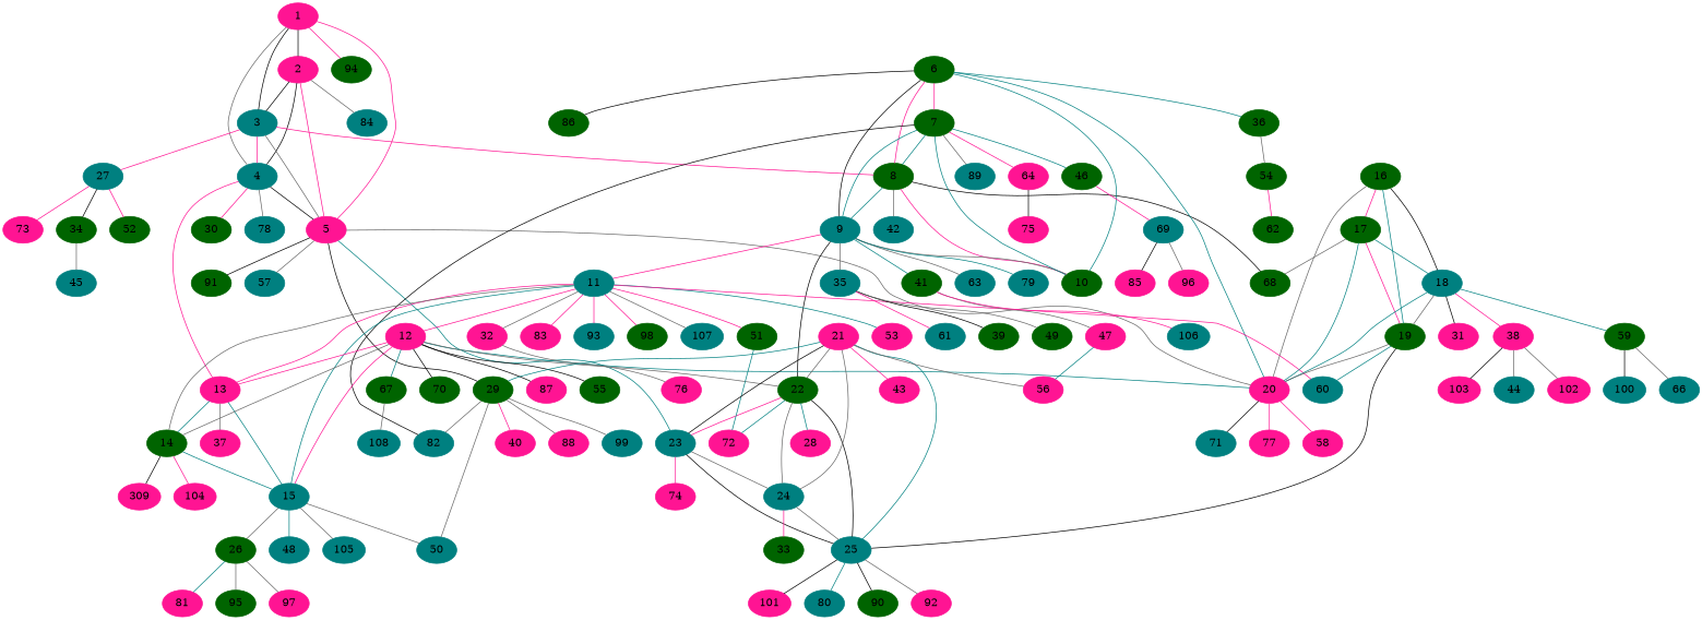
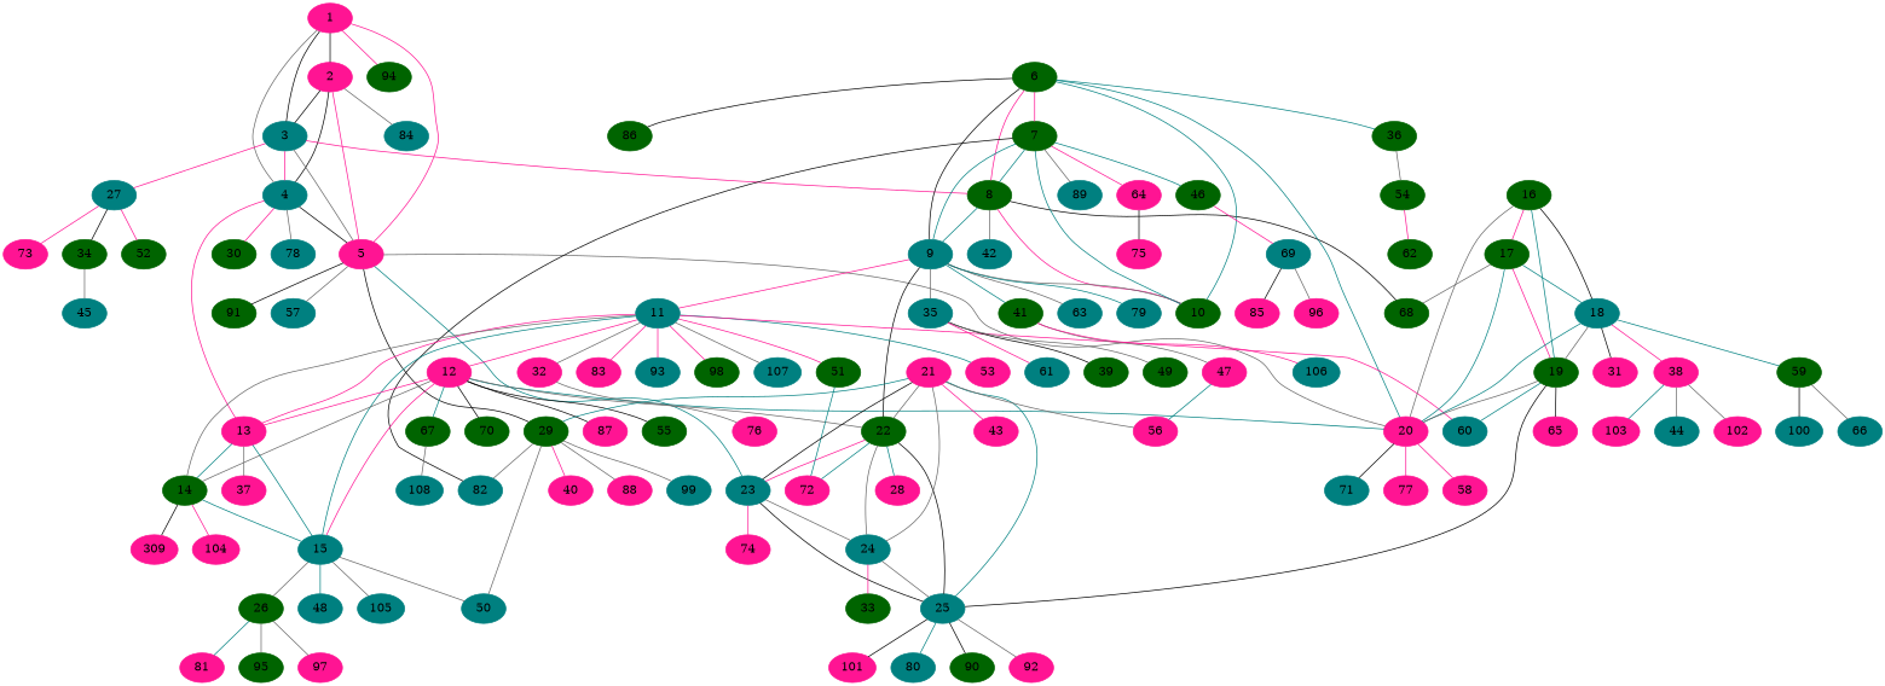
  graph {
    node [color=deeppink style=filled]
    edge [color=gray40]
    1
    2
    3 [color=teal]
    4 [color=teal]
    5
    94 [color=darkgreen]
    84 [color=teal]
    8 [color=darkgreen]
    27 [color=teal]
    13
    30 [color=darkgreen]
    78 [color=teal]
    20
    23 [color=teal]
    29 [color=darkgreen]
    57 [color=teal]
    91 [color=darkgreen]
    9 [color=teal]
    10 [color=darkgreen]
    42 [color=teal]
    68 [color=darkgreen]
    34 [color=darkgreen]
    52 [color=darkgreen]
    73
    14 [color=darkgreen]
    15 [color=teal]
    37
    58
    71 [color=teal]
    77
    25 [color=teal]
    24 [color=teal]
    74
    82 [color=teal]
    50 [color=teal]
    40
    88
    99 [color=teal]
    6 [color=darkgreen]
    7 [color=darkgreen]
    36 [color=darkgreen]
    86 [color=darkgreen]
    46 [color=darkgreen]
    64
    89 [color=teal]
    11 [color=teal]
    22 [color=darkgreen]
    35 [color=teal]
    41 [color=darkgreen]
    63 [color=teal]
    79 [color=teal]
    54 [color=darkgreen]
    69 [color=teal]
    75
    12
    32
    51 [color=darkgreen]
    53
    60 [color=teal]
    83
    93 [color=teal]
    98 [color=darkgreen]
    107 [color=teal]
    28
    72
    39 [color=darkgreen]
    49 [color=darkgreen]
    61 [color=teal]
    47
    106 [color=teal]
    55 [color=darkgreen]
    67 [color=darkgreen]
    70 [color=darkgreen]
    87
    104
    n76 [label=309]
    26 [color=darkgreen]
    48 [color=teal]
    105 [color=teal]
    76
    108 [color=teal]
    81
    95 [color=darkgreen]
    97
    16 [color=darkgreen]
    17 [color=darkgreen]
    18 [color=teal]
    19 [color=darkgreen]
    31
    38
    59 [color=darkgreen]
+   65
    44 [color=teal]
    102
    103
    66 [color=teal]
    100 [color=teal]
    80 [color=teal]
    90 [color=darkgreen]
    92
    101
    21
    43
    56
    33 [color=darkgreen]
    45 [color=teal]
    62 [color=darkgreen]
    85
    96
    1 -- 2 [color=black]
    1 -- 3 [color=black]
    1 -- 4
    1 -- 5 [color=deeppink]
    1 -- 94 [color=deeppink]
    2 -- 3 [color=black]
    2 -- 4 [color=black]
    2 -- 5 [color=deeppink]
    2 -- 84
    3 -- 4 [color=deeppink]
    3 -- 5
    3 -- 8 [color=deeppink]
    3 -- 27 [color=deeppink]
    4 -- 5 [color=black]
    4 -- 13 [color=deeppink]
    4 -- 30 [color=deeppink]
    4 -- 78
    5 -- 20
    5 -- 23 [color=teal]
    5 -- 29 [color=black]
    5 -- 57
    5 -- 91 [color=black]
    8 -- 9 [color=teal]
    8 -- 10 [color=deeppink]
    8 -- 42
    8 -- 68 [color=black]
    27 -- 34 [color=black]
    27 -- 52 [color=deeppink]
    27 -- 73 [color=deeppink]
    13 -- 14 [color=teal]
    13 -- 15 [color=teal]
    13 -- 37
    20 -- 58 [color=deeppink]
    20 -- 71 [color=black]
    20 -- 77 [color=deeppink]
    23 -- 25 [color=black]
    23 -- 24
    23 -- 74 [color=deeppink]
    29 -- 82
    29 -- 50
    29 -- 40 [color=deeppink]
    29 -- 88
    29 -- 99
    9 -- 10
    9 -- 11 [color=deeppink]
    9 -- 22 [color=black]
    9 -- 35
    9 -- 41 [color=teal]
    9 -- 63
    9 -- 79 [color=teal]
    34 -- 45
    14 -- 15 [color=teal]
    14 -- 104 [color=deeppink]
    14 -- n76 [color=black]
    15 -- 50
    15 -- 26
    15 -- 48 [color=teal]
    15 -- 105
    25 -- 80 [color=teal]
    25 -- 90 [color=black]
    25 -- 92
    25 -- 101 [color=black]
    24 -- 25
    24 -- 33 [color=deeppink]
    6 -- 8 [color=deeppink]
    6 -- 20 [color=teal]
    6 -- 9 [color=black]
    6 -- 10 [color=teal]
    6 -- 7 [color=deeppink]
    6 -- 36 [color=teal]
    6 -- 86 [color=black]
    7 -- 8 [color=teal]
    7 -- 9 [color=teal]
    7 -- 10 [color=teal]
    7 -- 82 [color=black]
    7 -- 46 [color=teal]
    7 -- 64 [color=deeppink]
    7 -- 89
    36 -- 54
    46 -- 69 [color=deeppink]
    64 -- 75 [color=black]
    11 -- 13 [color=deeppink]
    11 -- 14
    11 -- 15 [color=teal]
    11 -- 12 [color=deeppink]
    11 -- 32
    11 -- 51 [color=deeppink]
    11 -- 53 [color=teal]
    11 -- 60 [color=deeppink]
    11 -- 83 [color=deeppink]
    11 -- 93 [color=deeppink]
    11 -- 98 [color=deeppink]
    11 -- 107
    22 -- 23 [color=deeppink]
    22 -- 25 [color=black]
    22 -- 24
    22 -- 28 [color=teal]
    22 -- 72 [color=teal]
    35 -- 39 [color=black]
    35 -- 49
    35 -- 61 [color=deeppink]
    41 -- 47
    41 -- 106 [color=deeppink]
    54 -- 62 [color=deeppink]
    69 -- 85 [color=black]
    69 -- 96
    12 -- 13 [color=deeppink]
    12 -- 20 [color=teal]
    12 -- 14
    12 -- 15 [color=deeppink]
    12 -- 22
    12 -- 55 [color=black]
    12 -- 67 [color=teal]
    12 -- 70 [color=black]
    12 -- 87 [color=black]
    32 -- 76
    51 -- 72 [color=teal]
    47 -- 56 [color=teal]
    67 -- 108
    26 -- 81 [color=teal]
    26 -- 95
    26 -- 97
    16 -- 20
    16 -- 17 [color=deeppink]
    16 -- 18 [color=black]
    16 -- 19 [color=teal]
    17 -- 20 [color=teal]
    17 -- 68
    17 -- 18 [color=teal]
    17 -- 19 [color=deeppink]
    18 -- 20 [color=teal]
    18 -- 19
    18 -- 31 [color=black]
    18 -- 38 [color=deeppink]
    18 -- 59 [color=teal]
    19 -- 20
    19 -- 25 [color=black]
    19 -- 60 [color=teal]
+   19 -- 65 [color=black]
    38 -- 44
    38 -- 102
-   38 -- 103 [color=black]
+   38 -- 103 [color=teal]
    59 -- 66
    59 -- 100 [color=black]
    21 -- 23 [color=black]
    21 -- 29 [color=teal]
    21 -- 25 [color=teal]
    21 -- 24
    21 -- 22
    21 -- 43 [color=deeppink]
    21 -- 56
  }
